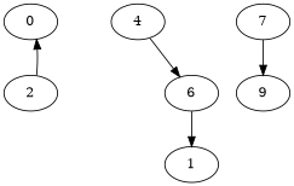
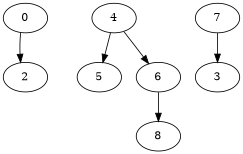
  digraph {
    0
    2
    4
+   5
    6
-   8 [label=1]
+   8
    7
-   9
-   2 -> 0
+   9 [label=3]
+   0 -> 2
+   4 -> 5
    4 -> 6
    6 -> 8
    7 -> 9
  }
